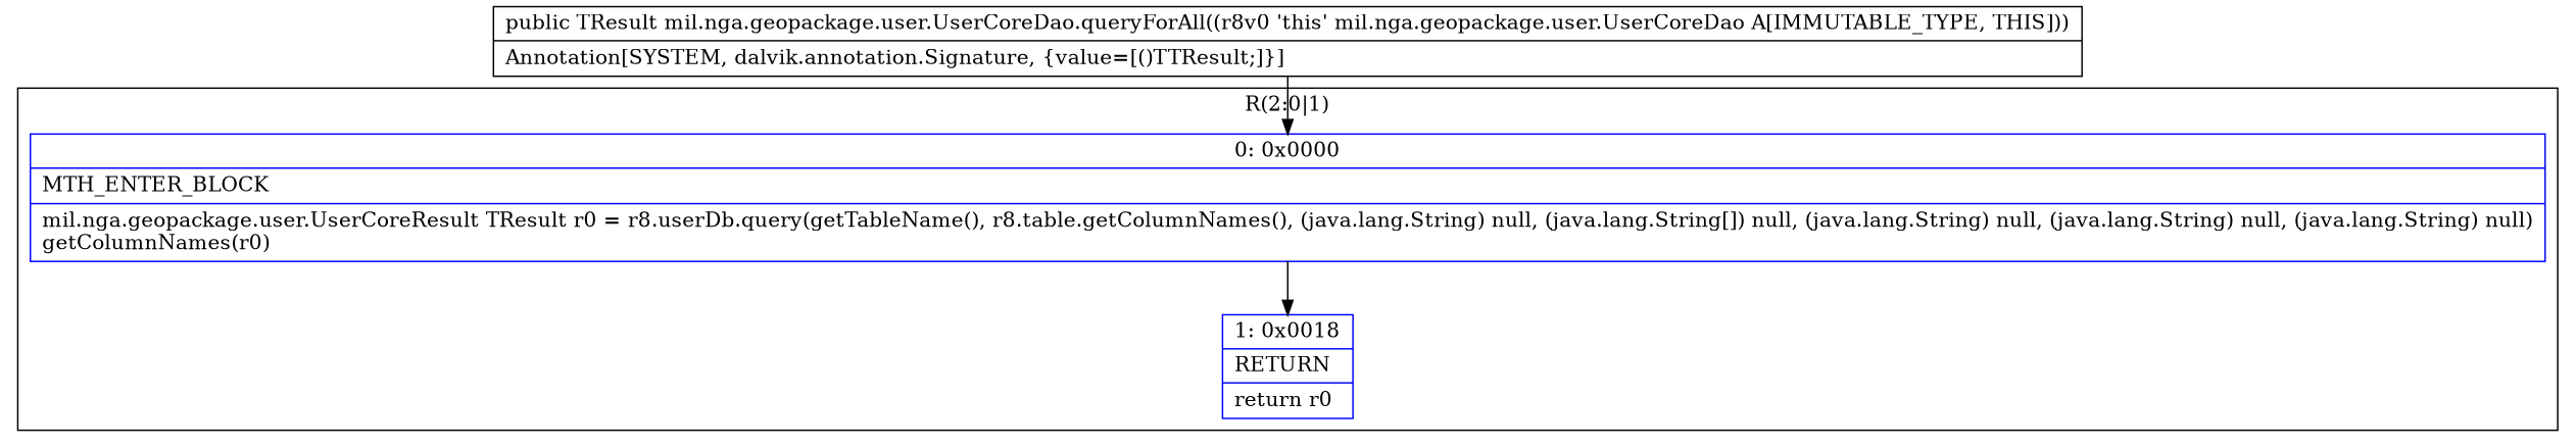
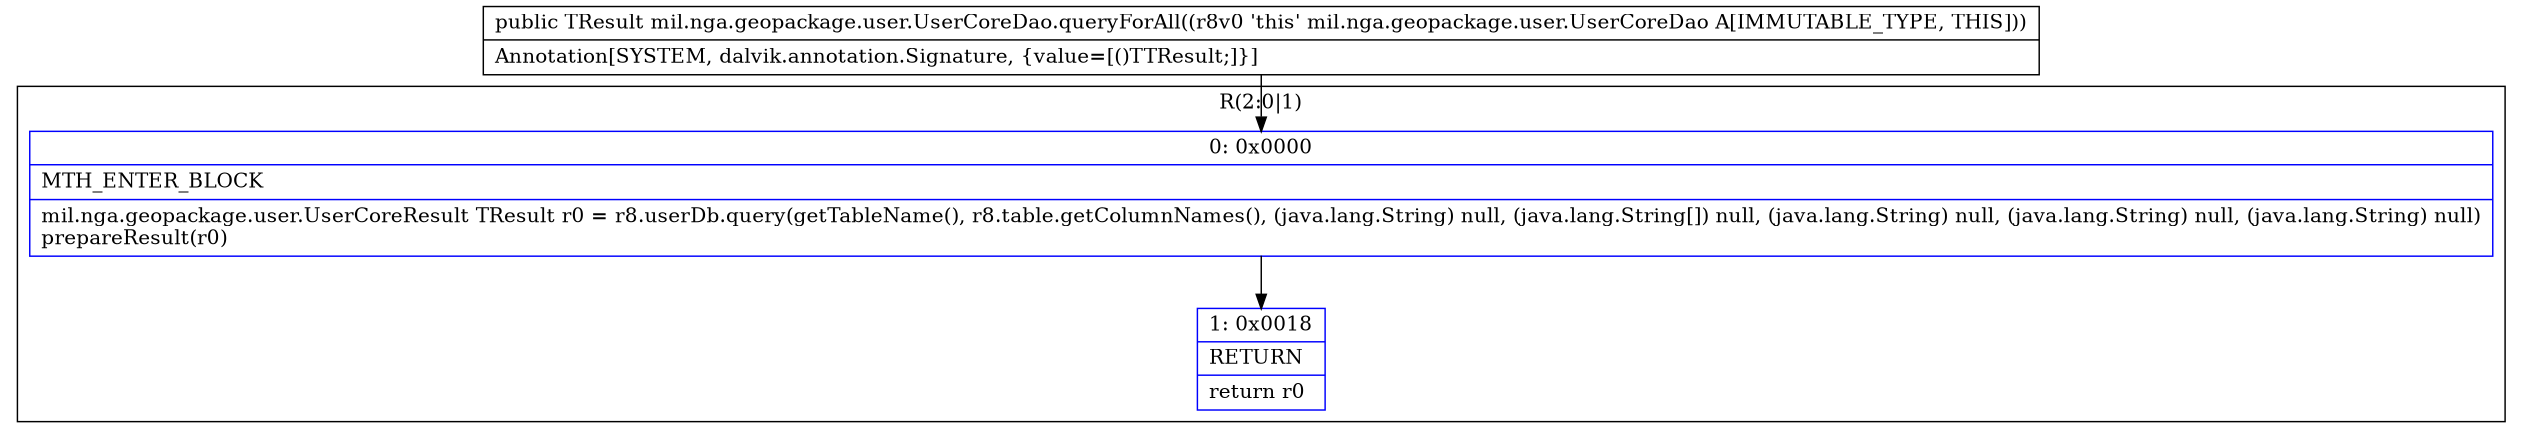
  digraph {
    node [color=blue shape=record]
-   n1 [label="{0\:\ 0x0000|MTH_ENTER_BLOCK\l|mil.nga.geopackage.user.UserCoreResult TResult r0 = r8.userDb.query(getTableName(), r8.table.getColumnNames(), (java.lang.String) null, (java.lang.String[]) null, (java.lang.String) null, (java.lang.String) null, (java.lang.String) null)\lgetColumnNames(r0)\l}"]
+   n1 [label="{0\:\ 0x0000|MTH_ENTER_BLOCK\l|mil.nga.geopackage.user.UserCoreResult TResult r0 = r8.userDb.query(getTableName(), r8.table.getColumnNames(), (java.lang.String) null, (java.lang.String[]) null, (java.lang.String) null, (java.lang.String) null, (java.lang.String) null)\lprepareResult(r0)\l}"]
    n2 [label="{1\:\ 0x0018|RETURN\l|return r0\l}"]
    n3 [label="{public TResult mil.nga.geopackage.user.UserCoreDao.queryForAll((r8v0 'this' mil.nga.geopackage.user.UserCoreDao A[IMMUTABLE_TYPE, THIS]))  | Annotation[SYSTEM, dalvik.annotation.Signature, \{value=[()TTResult;]\}]\l}" color=""]
    subgraph cluster_1 {
      label="R(2:0|1)"
      n1
      n2
    }
    n1 -> n2
    n3 -> n1
  }
